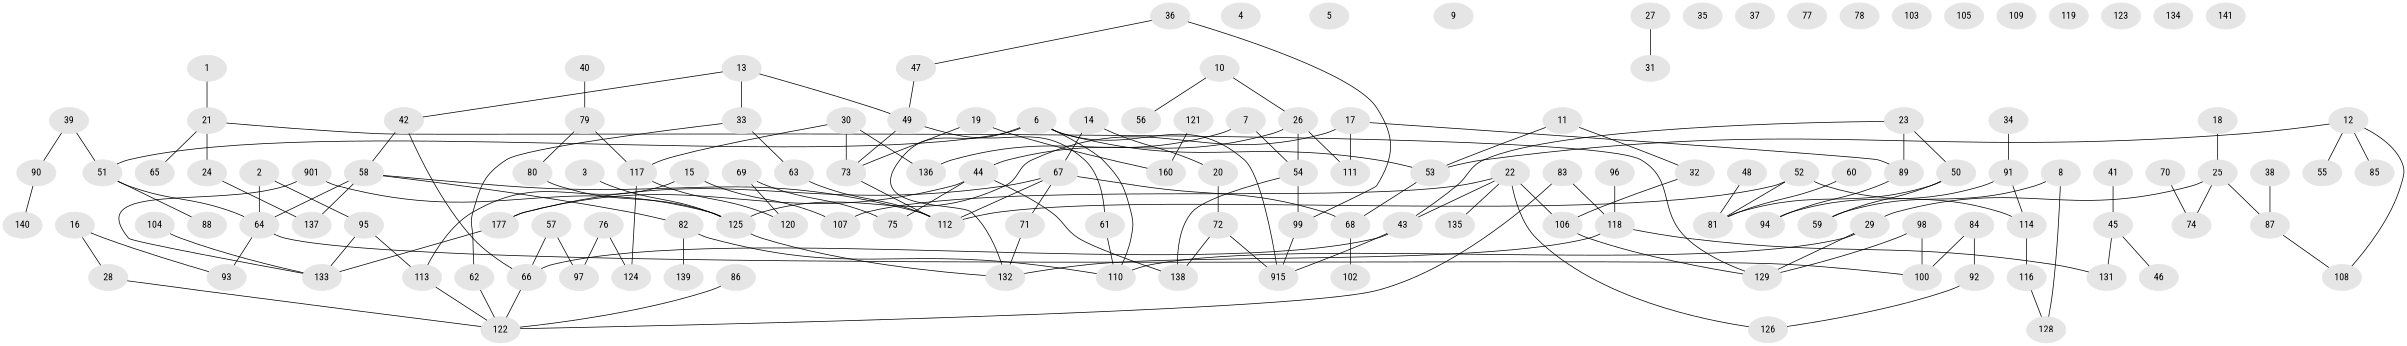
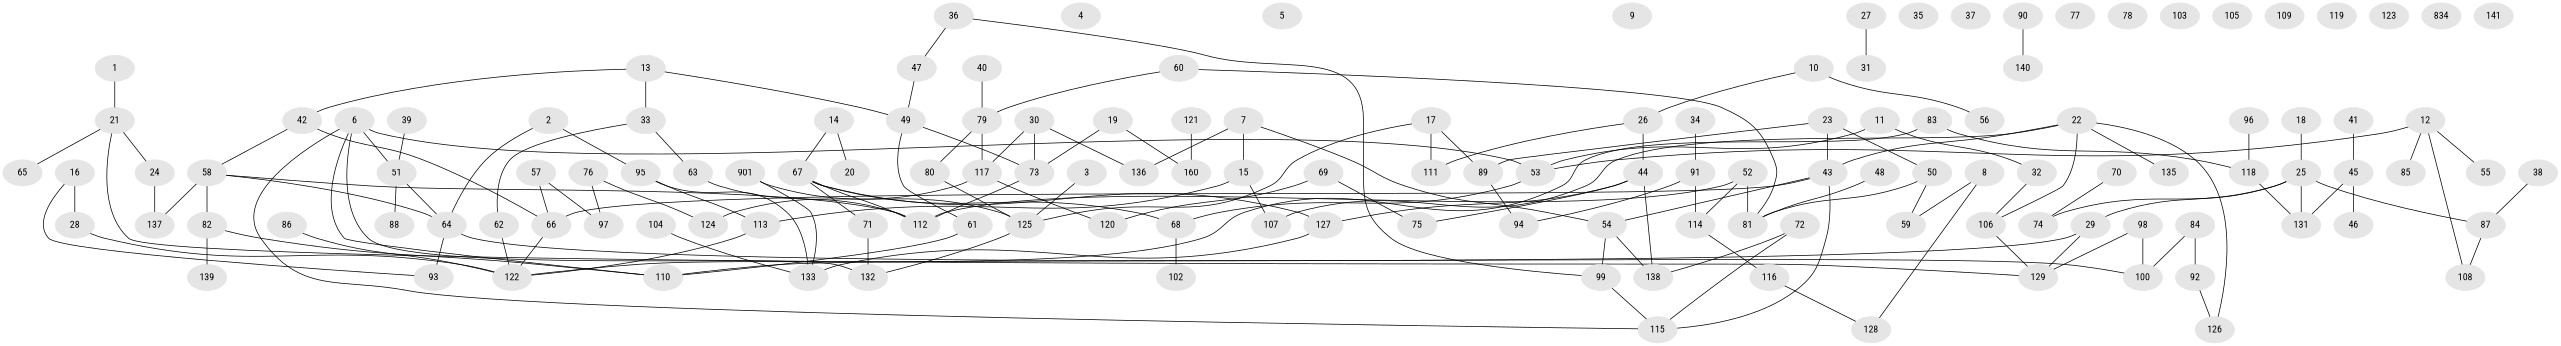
  graph {
    fontname="Roboto Condensed"
    node [color=gray90 fontname="Roboto Condensed" style=filled]
    edge [fontname="Roboto Condensed"]
    1
    21
    24
    65
    129
    2
    64
    95
    93
    100
    113
    133
    3
    125
    132
    4
    5
    6
    51
    53
    110
-   115 [label=915]
+   115
    88
    68
    7
    15
    54
    136
    107
    99
    138
    8
    59
    128
    9
    10
    26
    56
    111
    44
    11
    32
    106
    12
    55
    85
    108
    13
    33
    42
    49
    62
    63
    58
    66
    73
    61
    14
    20
    67
    72
-   127 [label=177]
+   127
    112
    71
    122
    16
    28
    17
    89
    94
    18
    25
    29
    74
    87
    131
    19
    n78 [label=160]
    137
    22
    43
    126
    135
    23
    50
    81
    75
    27
    31
    30
    117
    120
    124
    34
    91
    114
    35
    36
    47
    37
    38
    39
    90
    140
    40
    79
    80
    41
    45
    46
    82
    48
    52
    116
    102
    57
    97
    139
    60
    69
    70
    76
    77
    78
    83
    118
    84
    92
    86
    96
    98
    n132 [label=901]
    103
    104
    105
    109
    119
    121
    123
-   134
+   134 [label=834]
    141
    1 -- 21
    21 -- 24
    21 -- 65
    21 -- 129
    24 -- 137
    2 -- 64
    2 -- 95
    64 -- 93
    64 -- 100
    95 -- 113
    95 -- 133
    113 -- 122
    3 -- 125
    125 -- 132
    6 -- 132
    6 -- 51
    6 -- 53
    6 -- 110
    6 -- 115
    51 -- 64
    51 -- 88
    53 -- 68
    68 -- 102
+   7 -- 15
    7 -- 54
    7 -- 136
    15 -- 113
    15 -- 107
    54 -- 99
    54 -- 138
    99 -- 115
    8 -- 59
    8 -- 128
    10 -- 26
    10 -- 56
    26 -- 111
    26 -- 44
    44 -- 138
    44 -- 127
    44 -- 75
    11 -- 53
    11 -- 32
    32 -- 106
    106 -- 129
    12 -- 53
    12 -- 55
    12 -- 85
    12 -- 108
    13 -- 33
    13 -- 42
    13 -- 49
    33 -- 62
    33 -- 63
    42 -- 58
    42 -- 66
    49 -- 73
    49 -- 61
    62 -- 122
    63 -- 112
    58 -- 64
    58 -- 112
    58 -- 137
    58 -- 82
    66 -- 122
    73 -- 112
    61 -- 110
    14 -- 20
    14 -- 67
-   20 -- 72
    67 -- 68
    67 -- 127
    67 -- 112
    67 -- 71
    72 -- 115
    72 -- 138
    127 -- 133
    71 -- 132
    16 -- 93
    16 -- 28
    28 -- 122
    17 -- 125
    17 -- 111
    17 -- 89
    89 -- 94
    18 -- 25
    25 -- 29
    25 -- 74
    25 -- 87
+   25 -- 131
    29 -- 129
    29 -- 110
    87 -- 108
    19 -- 73
    19 -- n78
    22 -- 107
    22 -- 106
    22 -- 43
    22 -- 126
    22 -- 135
    43 -- 115
-   26 -- 54
+   43 -- 54
    43 -- 66
    23 -- 89
    23 -- 43
    23 -- 50
    50 -- 59
    50 -- 81
    27 -- 31
    30 -- 136
    30 -- 73
    30 -- 117
    117 -- 120
    117 -- 124
    34 -- 91
    91 -- 94
    91 -- 114
    114 -- 116
    36 -- 99
    36 -- 47
    47 -- 49
    38 -- 87
    39 -- 51
-   39 -- 90
    90 -- 140
    40 -- 79
    79 -- 117
    79 -- 80
    80 -- 125
    41 -- 45
    45 -- 131
    45 -- 46
    82 -- 110
    82 -- 139
    48 -- 81
    52 -- 112
    52 -- 81
    52 -- 114
    116 -- 128
    57 -- 66
    57 -- 97
    60 -- 81
+   60 -- 79
    69 -- 75
    69 -- 120
    70 -- 74
    76 -- 124
    76 -- 97
    83 -- 122
    83 -- 118
-   118 -- 132
    118 -- 131
    84 -- 100
    84 -- 92
    92 -- 126
    86 -- 122
    96 -- 118
    98 -- 129
    98 -- 100
    n132 -- 133
    n132 -- 125
    104 -- 133
    121 -- n78
  }
